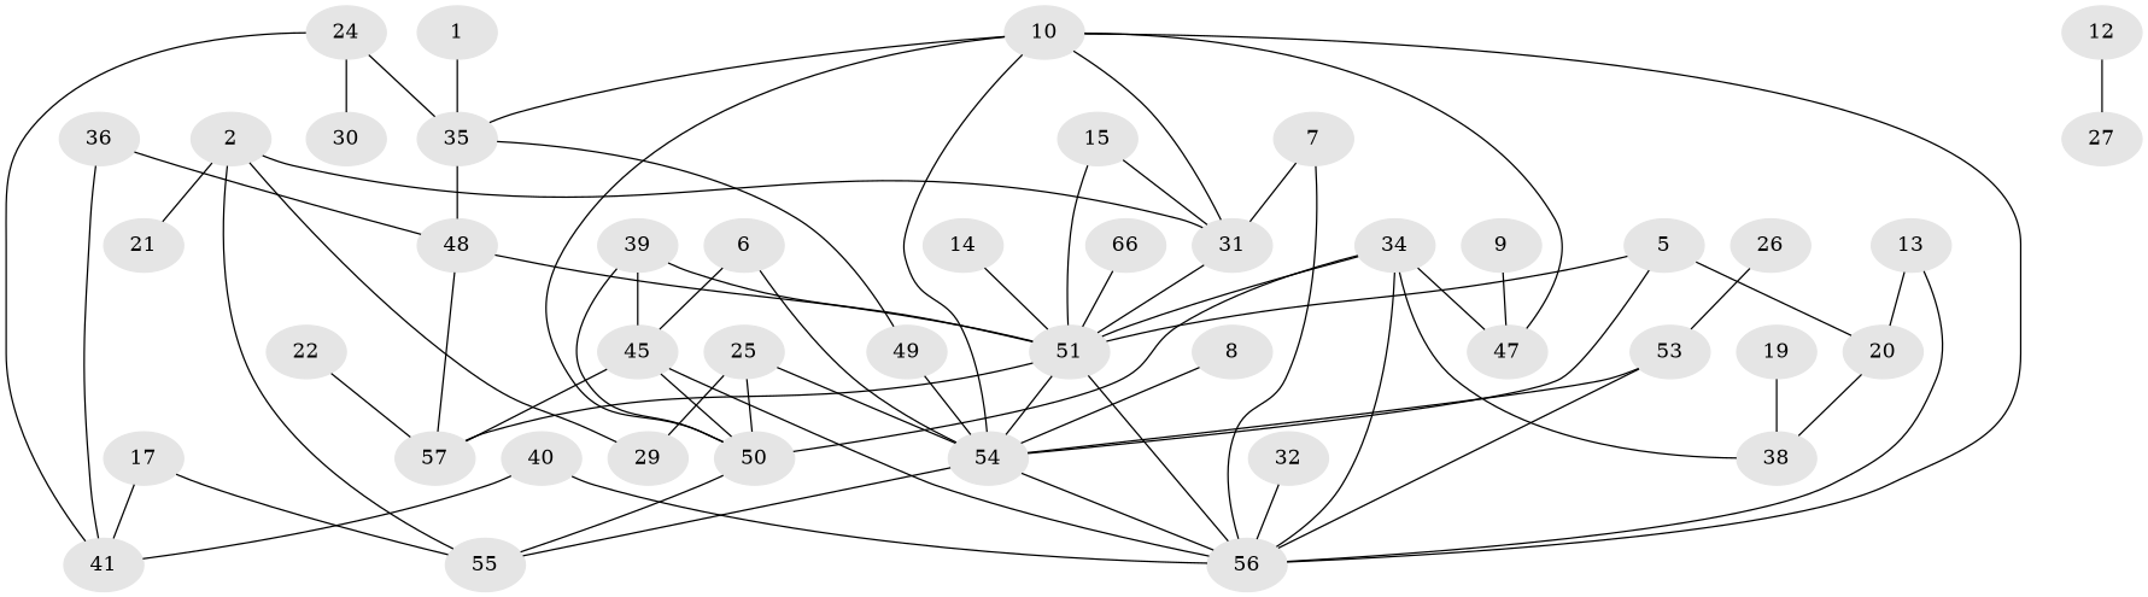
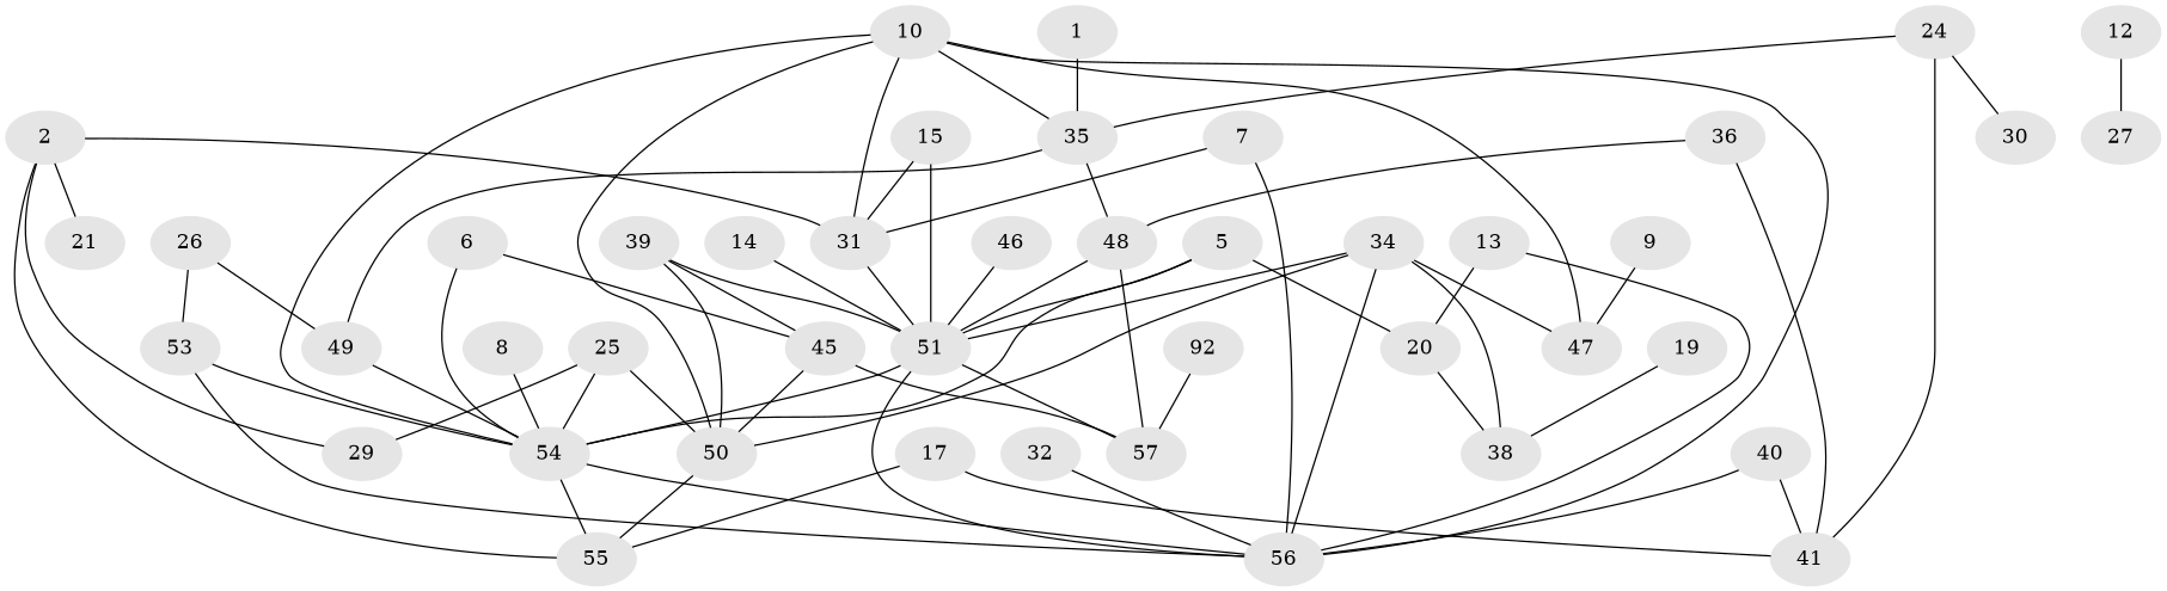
  graph {
    node [color=gray90 style=filled]
    edge [weight=1.0]
    1
    35
    49
    48
    2
    21
    29
    31
    55
    51
    5
    20
    54
    38
    56
    57
    6
    45
    50
    7
    8
    9
    47
    10
    12
    27
    13
    14
    15
    17
    41
    19
-   22
+   22 [label=92]
    24
    30
    25
    26
    53
    32
    34
    36
    39
    40
-   46 [label=66]
+   46
    1 -- 35
    35 -- 49
    35 -- 48
    49 -- 54
    48 -- 51
    48 -- 57
    2 -- 21
    2 -- 29
    2 -- 31
    2 -- 55
    31 -- 51
    51 -- 54
    51 -- 56
    51 -- 57 [weight=2.0]
    5 -- 51
    5 -- 20
    5 -- 54
    20 -- 38
    54 -- 55
    54 -- 56
    6 -- 54
    6 -- 45
-   45 -- 56
    45 -- 57
    45 -- 50
    50 -- 55
    7 -- 31
    7 -- 56
    8 -- 54
    9 -- 47
    10 -- 35
    10 -- 31
    10 -- 54
    10 -- 56
    10 -- 50
    10 -- 47
    12 -- 27
    13 -- 20
    13 -- 56
    14 -- 51
    15 -- 31
    15 -- 51
    17 -- 55
    17 -- 41
    19 -- 38
    22 -- 57
    24 -- 35
    24 -- 41
    24 -- 30
    25 -- 29
    25 -- 54
    25 -- 50
+   26 -- 49
    26 -- 53
    53 -- 54
    53 -- 56 [weight=2.0]
    32 -- 56
    34 -- 51
    34 -- 38
    34 -- 56
    34 -- 50
    34 -- 47
    36 -- 48
    36 -- 41
    39 -- 51
    39 -- 45
    39 -- 50
    40 -- 56 [weight=2.0]
    40 -- 41
    46 -- 51
  }
